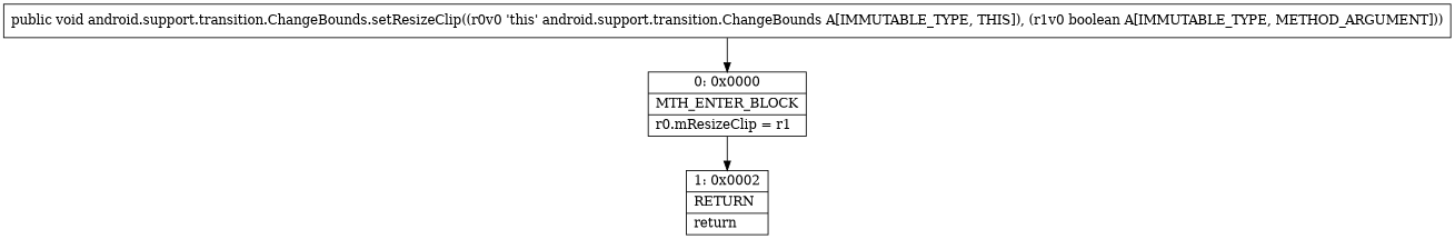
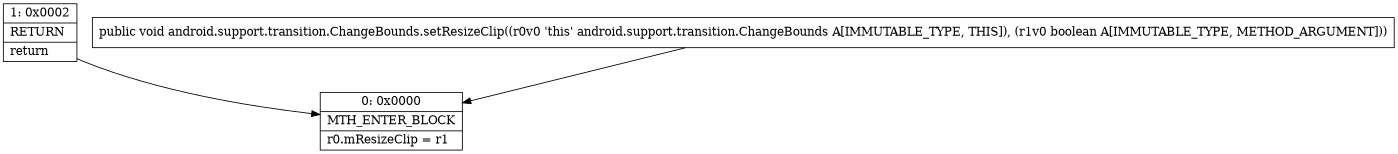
  digraph {
    node [shape=record]
    n1 [label="{0\:\ 0x0000|MTH_ENTER_BLOCK\l|r0.mResizeClip = r1\l}"]
    n2 [label="{1\:\ 0x0002|RETURN\l|return\l}"]
    n3 [label="{public void android.support.transition.ChangeBounds.setResizeClip((r0v0 'this' android.support.transition.ChangeBounds A[IMMUTABLE_TYPE, THIS]), (r1v0 boolean A[IMMUTABLE_TYPE, METHOD_ARGUMENT])) }"]
-   n1 -> n2
+   n2 -> n1
    n3 -> n1
  }
